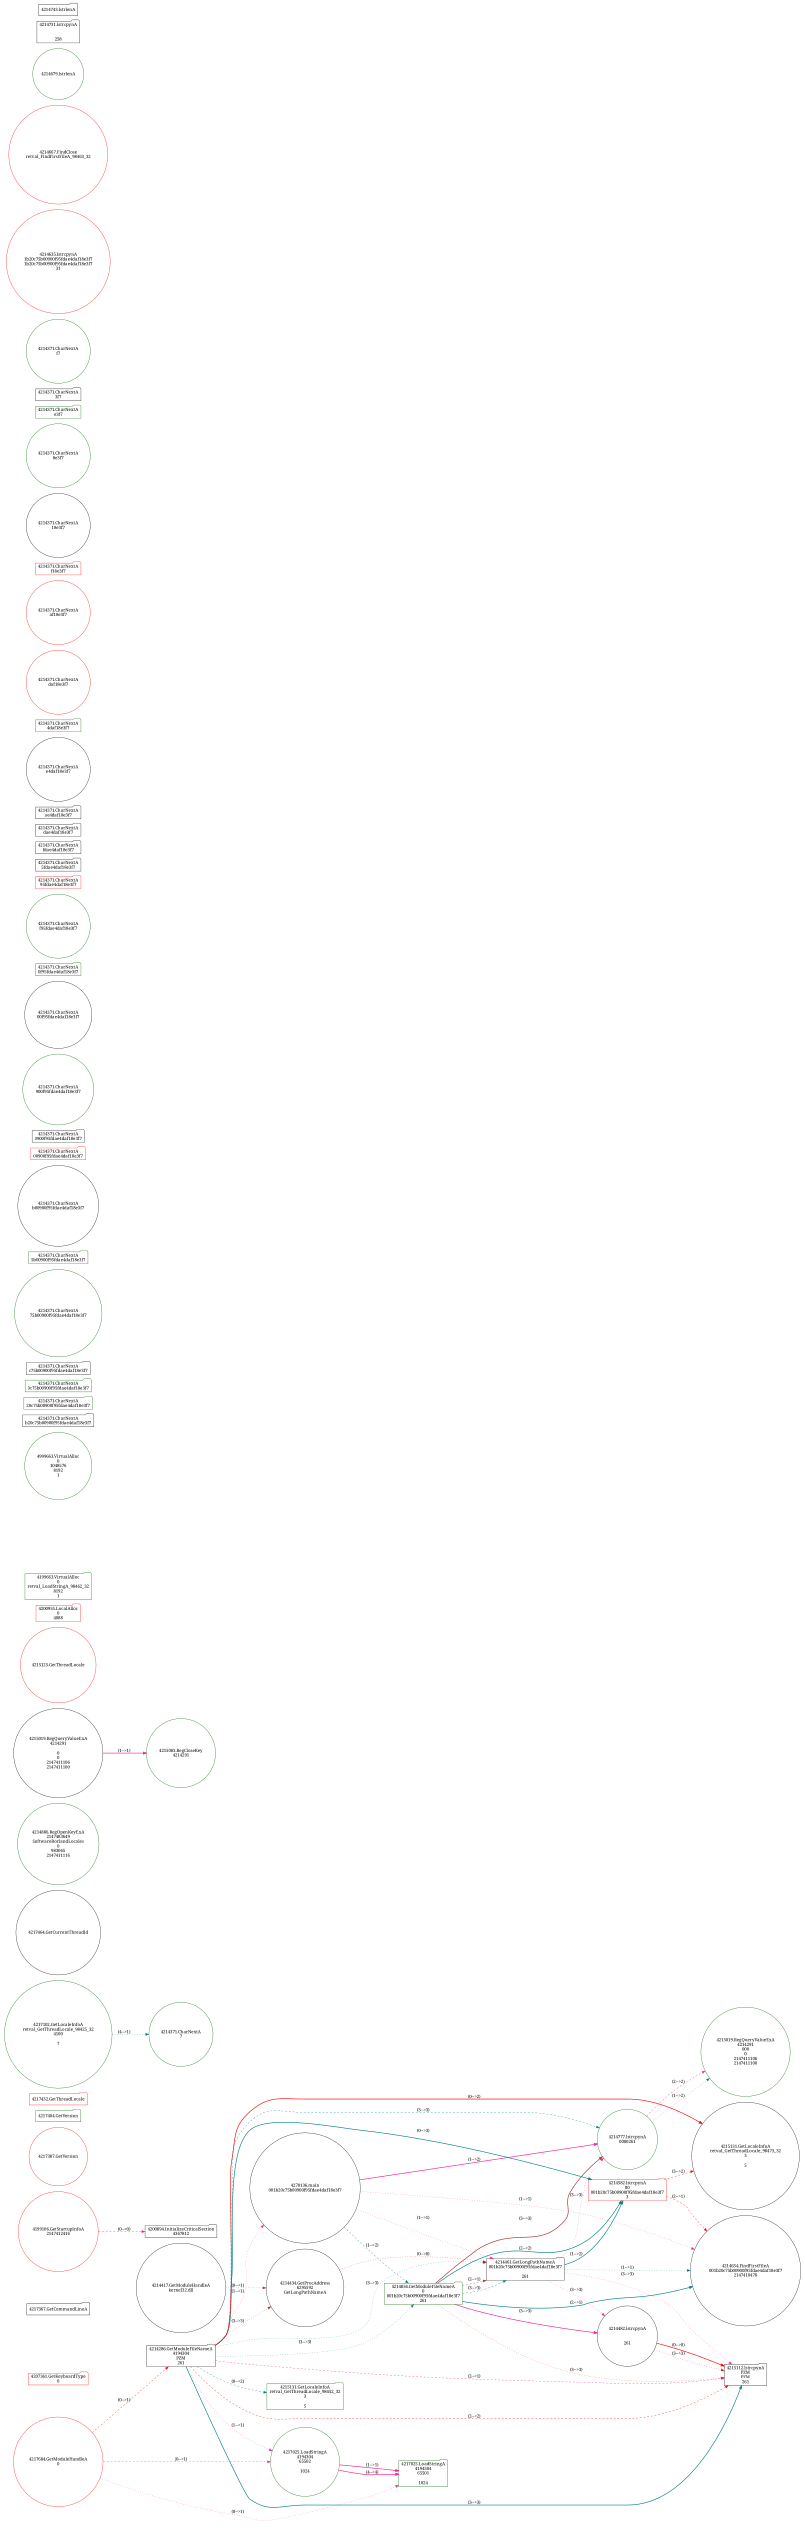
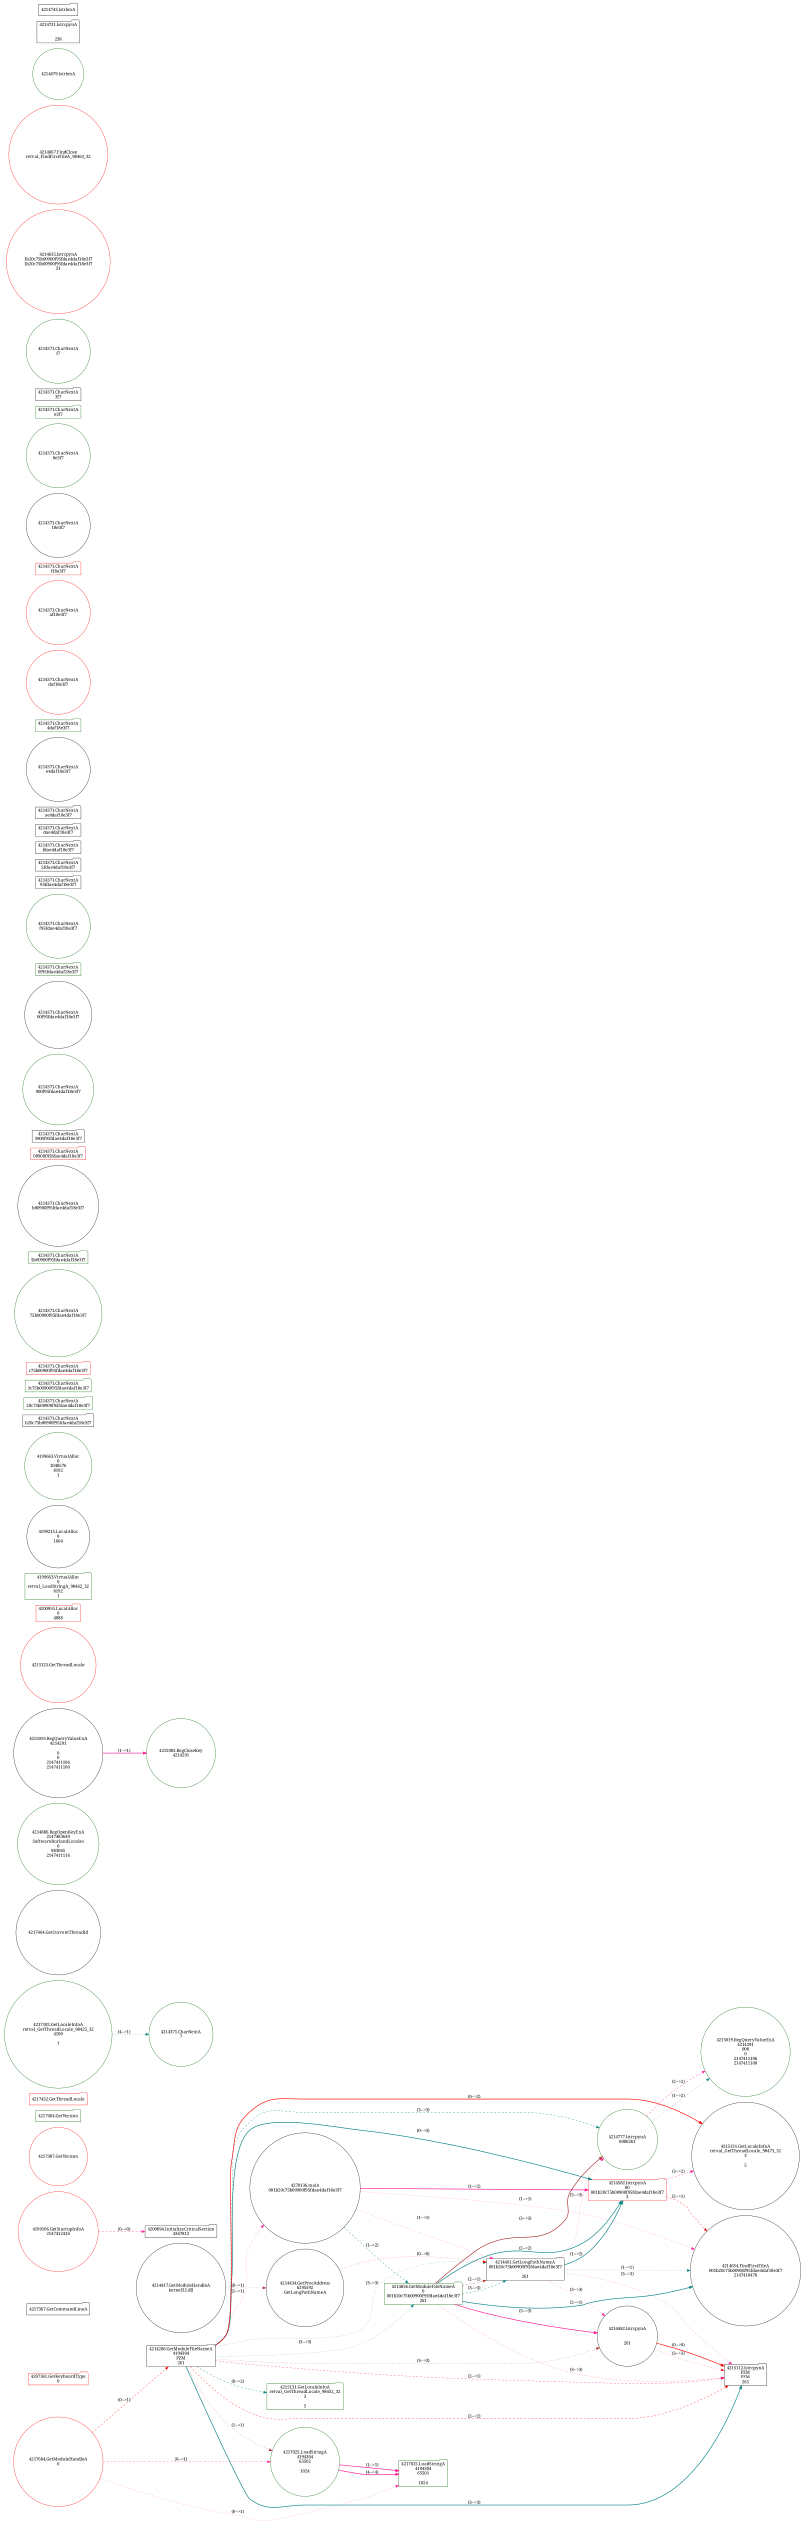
  digraph {
    fontname="Noto Serif"
    rankdir=LR
    node [color=black fontname="Noto Serif" shape=circle]
    edge [color=deeppink fontname="Noto Serif" style=dotted]
    n1 [label="4270136.main\n001b20c75b00900f95fdae4daf18e3f7"]
    n2 [color=darkgreen label="4214856.GetModuleFileNameA\n0\n001b20c75b00900f95fdae4daf18e3f7\n261" shape=folder]
    n3 [label="4214461.GetLongPathNameA\n001b20c75b00900f95fdae4daf18e3f7\n\n261" shape=folder]
    n4 [color=red label="4214582.lstrcpynA\n00\n001b20c75b00900f95fdae4daf18e3f7\n3" shape=folder]
    n5 [label="4214654.FindFirstFileA\n001b20c75b00900f95fdae4daf18e3f7\n2147410478"]
    n6 [label="4214482.lstrcpynA\n\n\n261"]
    n7 [label="4215112.lstrcpynA\nPZM\nPZM\n261" shape=folder]
    n8 [color=darkgreen label="4214777.lstrcpynA\n0000261"]
    n9 [label="4215131.GetLocaleInfoA\nretval_GetThreadLocale_98473_32\n3\n\n5"]
    n10 [color=red label="4217684.GetModuleHandleA\n0"]
    n11 [label="4214286.GetModuleFileNameA\n4194304\nPZM\n261" shape=folder]
    n12 [color=darkgreen label="4217025.LoadStringA\n4194304\n65502\n\n1024"]
    n13 [color=darkgreen label="4217025.LoadStringA\n4194304\n65501\n\n1024" shape=folder]
    n14 [color=darkgreen label="4215131.GetLocaleInfoA\nretval_GetThreadLocale_98452_32\n3\n\n5" shape=folder]
    n15 [color=red label="4207361.GetKeyboardType\n0" shape=folder]
    n16 [label="4217367.GetCommandLineA\n" shape=folder]
    n17 [color=red label="4199106.GetStartupInfoA\n2147412416"]
    n18 [label="4200894.InitializeCriticalSection\n4367812" shape=folder]
    n19 [color=red label="4217387.GetVersion\n"]
    n20 [color=darkgreen label="4217404.GetVersion\n" shape=folder]
    n21 [color=red label="4217432.GetThreadLocale\n" shape=folder]
    n22 [color=darkgreen label="4217102.GetLocaleInfoA\nretval_GetThreadLocale_98425_32\n4100\n\n7"]
    n23 [color=darkgreen label="4214371.CharNextA\n7"]
    n24 [label="4217464.GetCurrentThreadId\n"]
    n25 [color=darkgreen label="4215019.RegQueryValueExA\n4214291\n000\n0\n2147411106\n2147411100"]
    n26 [color=darkgreen label="4214886.RegOpenKeyExA\n2147483649\nSoftware\Borland\Locales\n0\n983065\n2147411116"]
    n27 [label="4214417.GetModuleHandleA\nkernel32.dll"]
    n28 [label="4214434.GetProcAddress\n6295592\nGetLongPathNameA"]
    n29 [label="4215019.RegQueryValueExA\n4214291\n\n0\n0\n2147411106\n2147411100"]
    n30 [color=darkgreen label="4215083.RegCloseKey\n4214291"]
    n31 [color=red label="4215125.GetThreadLocale\n"]
    n32 [color=red label="4200955.LocalAlloc\n0\n4088" shape=folder]
    n33 [color=darkgreen label="4199663.VirtualAlloc\n0\nretval_LoadStringA_98462_32\n8192\n1" shape=folder]
-   n35 [color=darkgreen label="4999663.VirtualAlloc\n0\n1048576\n8192\n1"]
+   n34 [label="4199215.LocalAlloc\n0\n1604"]
+   n35 [color=darkgreen label="4199663.VirtualAlloc\n0\n1048576\n8192\n1"]
    n36 [label="4214371.CharNextA\nb20c75b00900f95fdae4daf18e3f7" shape=folder]
    n37 [color=darkgreen label="4214371.CharNextA\n20c75b00900f95fdae4daf18e3f7" shape=folder]
    n38 [color=darkgreen label="4214371.CharNextA\n0c75b00900f95fdae4daf18e3f7" shape=folder]
-   n39 [label="4214371.CharNextA\nc75b00900f95fdae4daf18e3f7" shape=folder]
+   n39 [color=red label="4214371.CharNextA\nc75b00900f95fdae4daf18e3f7" shape=folder]
    n40 [color=darkgreen label="4214371.CharNextA\n75b00900f95fdae4daf18e3f7"]
    n41 [color=darkgreen label="4214371.CharNextA\n5b00900f95fdae4daf18e3f7" shape=folder]
    n42 [label="4214371.CharNextA\nb00900f95fdae4daf18e3f7"]
    n43 [color=red label="4214371.CharNextA\n00900f95fdae4daf18e3f7" shape=folder]
    n44 [label="4214371.CharNextA\n0900f95fdae4daf18e3f7" shape=folder]
    n45 [color=darkgreen label="4214371.CharNextA\n900f95fdae4daf18e3f7"]
    n46 [label="4214371.CharNextA\n00f95fdae4daf18e3f7"]
    n47 [color=darkgreen label="4214371.CharNextA\n0f95fdae4daf18e3f7" shape=folder]
    n48 [color=darkgreen label="4214371.CharNextA\nf95fdae4daf18e3f7"]
-   n49 [color=red label="4214371.CharNextA\n95fdae4daf18e3f7" shape=folder]
+   n49 [label="4214371.CharNextA\n95fdae4daf18e3f7" shape=folder]
    n50 [label="4214371.CharNextA\n5fdae4daf18e3f7" shape=folder]
    n51 [label="4214371.CharNextA\nfdae4daf18e3f7" shape=folder]
    n52 [label="4214371.CharNextA\ndae4daf18e3f7" shape=folder]
    n53 [label="4214371.CharNextA\nae4daf18e3f7" shape=folder]
    n54 [label="4214371.CharNextA\ne4daf18e3f7"]
    n55 [color=darkgreen label="4214371.CharNextA\n4daf18e3f7" shape=folder]
    n56 [color=red label="4214371.CharNextA\ndaf18e3f7"]
    n57 [color=red label="4214371.CharNextA\naf18e3f7"]
    n58 [color=red label="4214371.CharNextA\nf18e3f7" shape=folder]
    n59 [label="4214371.CharNextA\n18e3f7"]
    n60 [color=darkgreen label="4214371.CharNextA\n8e3f7"]
    n61 [color=darkgreen label="4214371.CharNextA\ne3f7" shape=folder]
    n62 [label="4214371.CharNextA\n3f7" shape=folder]
    n63 [color=darkgreen label="4214371.CharNextA\nf7"]
    n64 [color=red label="4214635.lstrcpynA\n1b20c75b00900f95fdae4daf18e3f7\n1b20c75b00900f95fdae4daf18e3f7\n31"]
    n65 [color=red label="4214667.FindClose\nretval_FindFirstFileA_98463_32"]
    n66 [color=darkgreen label="4214679.lstrlenA\n"]
    n67 [label="4214731.lstrcpynA\n\n\n258" shape=folder]
    n68 [label="4214743.lstrlenA\n" shape=folder]
    n1 -> n2 [color=teal label="(1-->2)" style=dashed]
    n1 -> n3 [label="(1-->1)"]
-   n1 -> n8 [label="(1-->2)" style=bold]
+   n1 -> n4 [label="(1-->2)" style=bold]
    n1 -> n5 [label="(1-->1)"]
    n2 -> n3 [color=brown label="(2-->1)" style=dashed]
    n2 -> n3 [color=teal label="(3-->3)" style=dashed]
    n2 -> n4 [color=teal label="(2-->2)" style=bold]
    n2 -> n5 [color=teal label="(2-->1)" style=bold]
    n2 -> n6 [label="(3-->3)" style=bold]
    n2 -> n7 [color=red label="(3-->3)"]
    n2 -> n8 [color=brown label="(3-->3)" style=bold]
    n3 -> n4 [color=teal label="(1-->2)" style=bold]
    n3 -> n5 [color=teal label="(1-->1)"]
    n3 -> n6 [label="(3-->3)"]
    n3 -> n7 [label="(3-->3)"]
    n3 -> n8 [label="(3-->3)"]
    n4 -> n5 [color=red label="(2-->1)" style=dashed]
-   n4 -> n9 [color=red label="(3-->2)" style=dashed]
+   n4 -> n9 [label="(3-->2)" style=dashed]
    n6 -> n7 [color=red label="(3-->3)"]
    n6 -> n7 [color=red label="(0-->0)" style=bold]
    n8 -> n25 [color=teal label="(1-->2)"]
    n8 -> n25 [label="(2-->2)" style=dashed]
    n10 -> n11 [color=red label="(0-->1)" style=dashed]
    n10 -> n12 [label="(0-->1)" style=dashed]
    n10 -> n13 [label="(0-->1)"]
    n11 -> n1 [label="(1-->1)"]
    n11 -> n2 [color=teal label="(3-->3)"]
    n11 -> n3 [color=teal label="(3-->3)"]
    n11 -> n4 [color=teal label="(0-->3)" style=bold]
-   n11 -> n28 [color=brown label="(3-->3)"]
+   n11 -> n6 [color=brown label="(3-->3)"]
    n11 -> n7 [label="(2-->1)" style=dashed]
    n11 -> n7 [color=red label="(2-->2)" style=dashed]
    n11 -> n7 [color=teal label="(3-->3)" style=bold]
    n11 -> n8 [color=teal label="(3-->3)" style=dashed]
    n11 -> n9 [color=red label="(0-->2)" style=bold]
-   n11 -> n12 [label="(1-->1)"]
+   n11 -> n12 [color=brown label="(1-->1)"]
    n11 -> n14 [color=teal label="(0-->2)" style=dashed]
    n12 -> n13 [label="(1-->1)" style=bold]
    n12 -> n13 [label="(4-->4)" style=bold]
    n17 -> n18 [label="(0-->0)" style=dashed]
    n22 -> n23 [color=teal label="(4-->1)"]
    n27 -> n28 [color=brown label="(0-->1)"]
    n28 -> n3 [color=red label="(0-->0)"]
    n29 -> n30 [label="(1-->1)" style=bold]
  }
